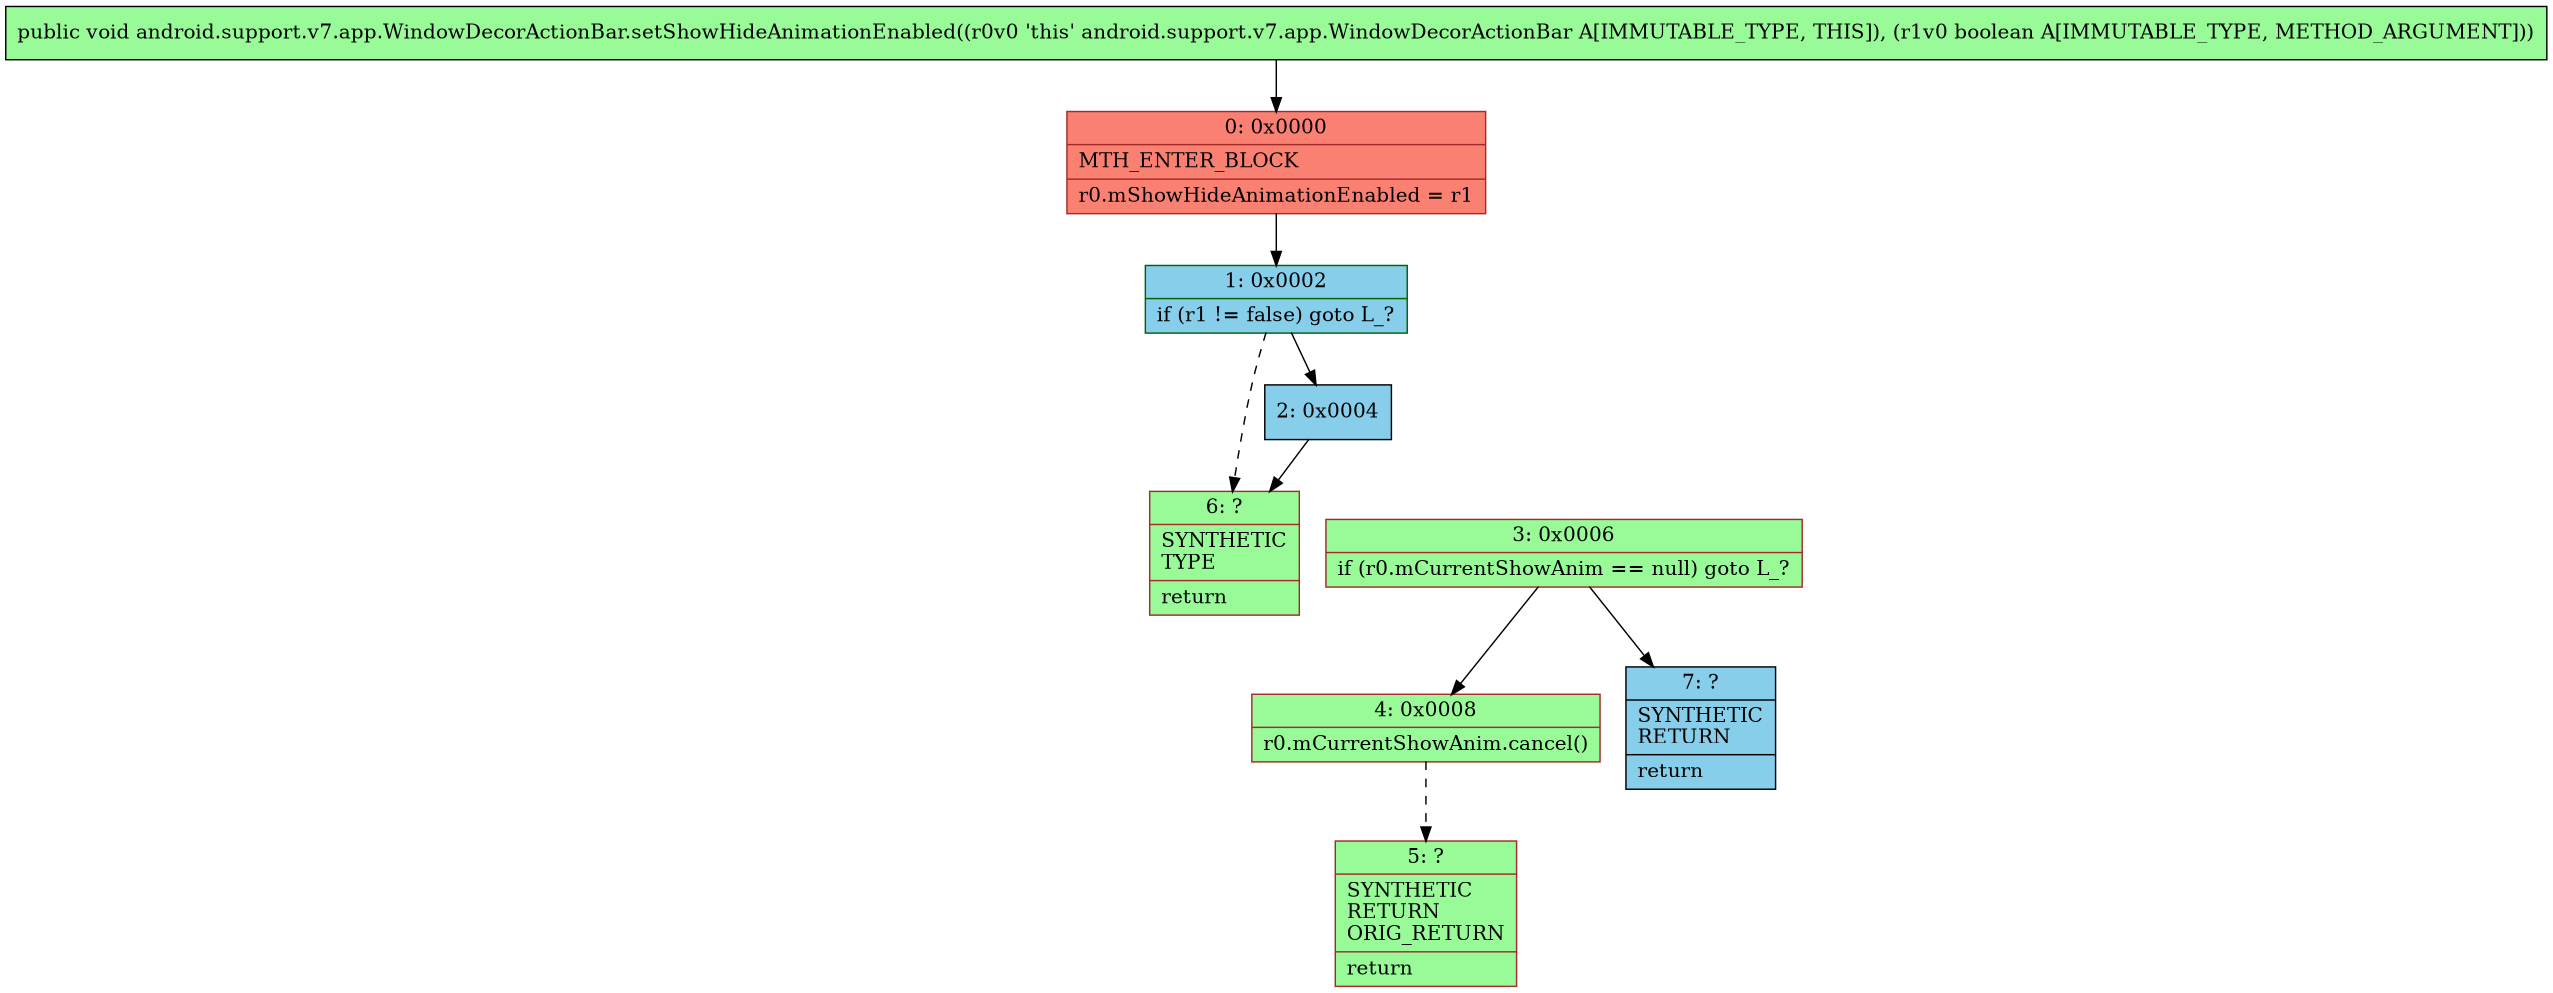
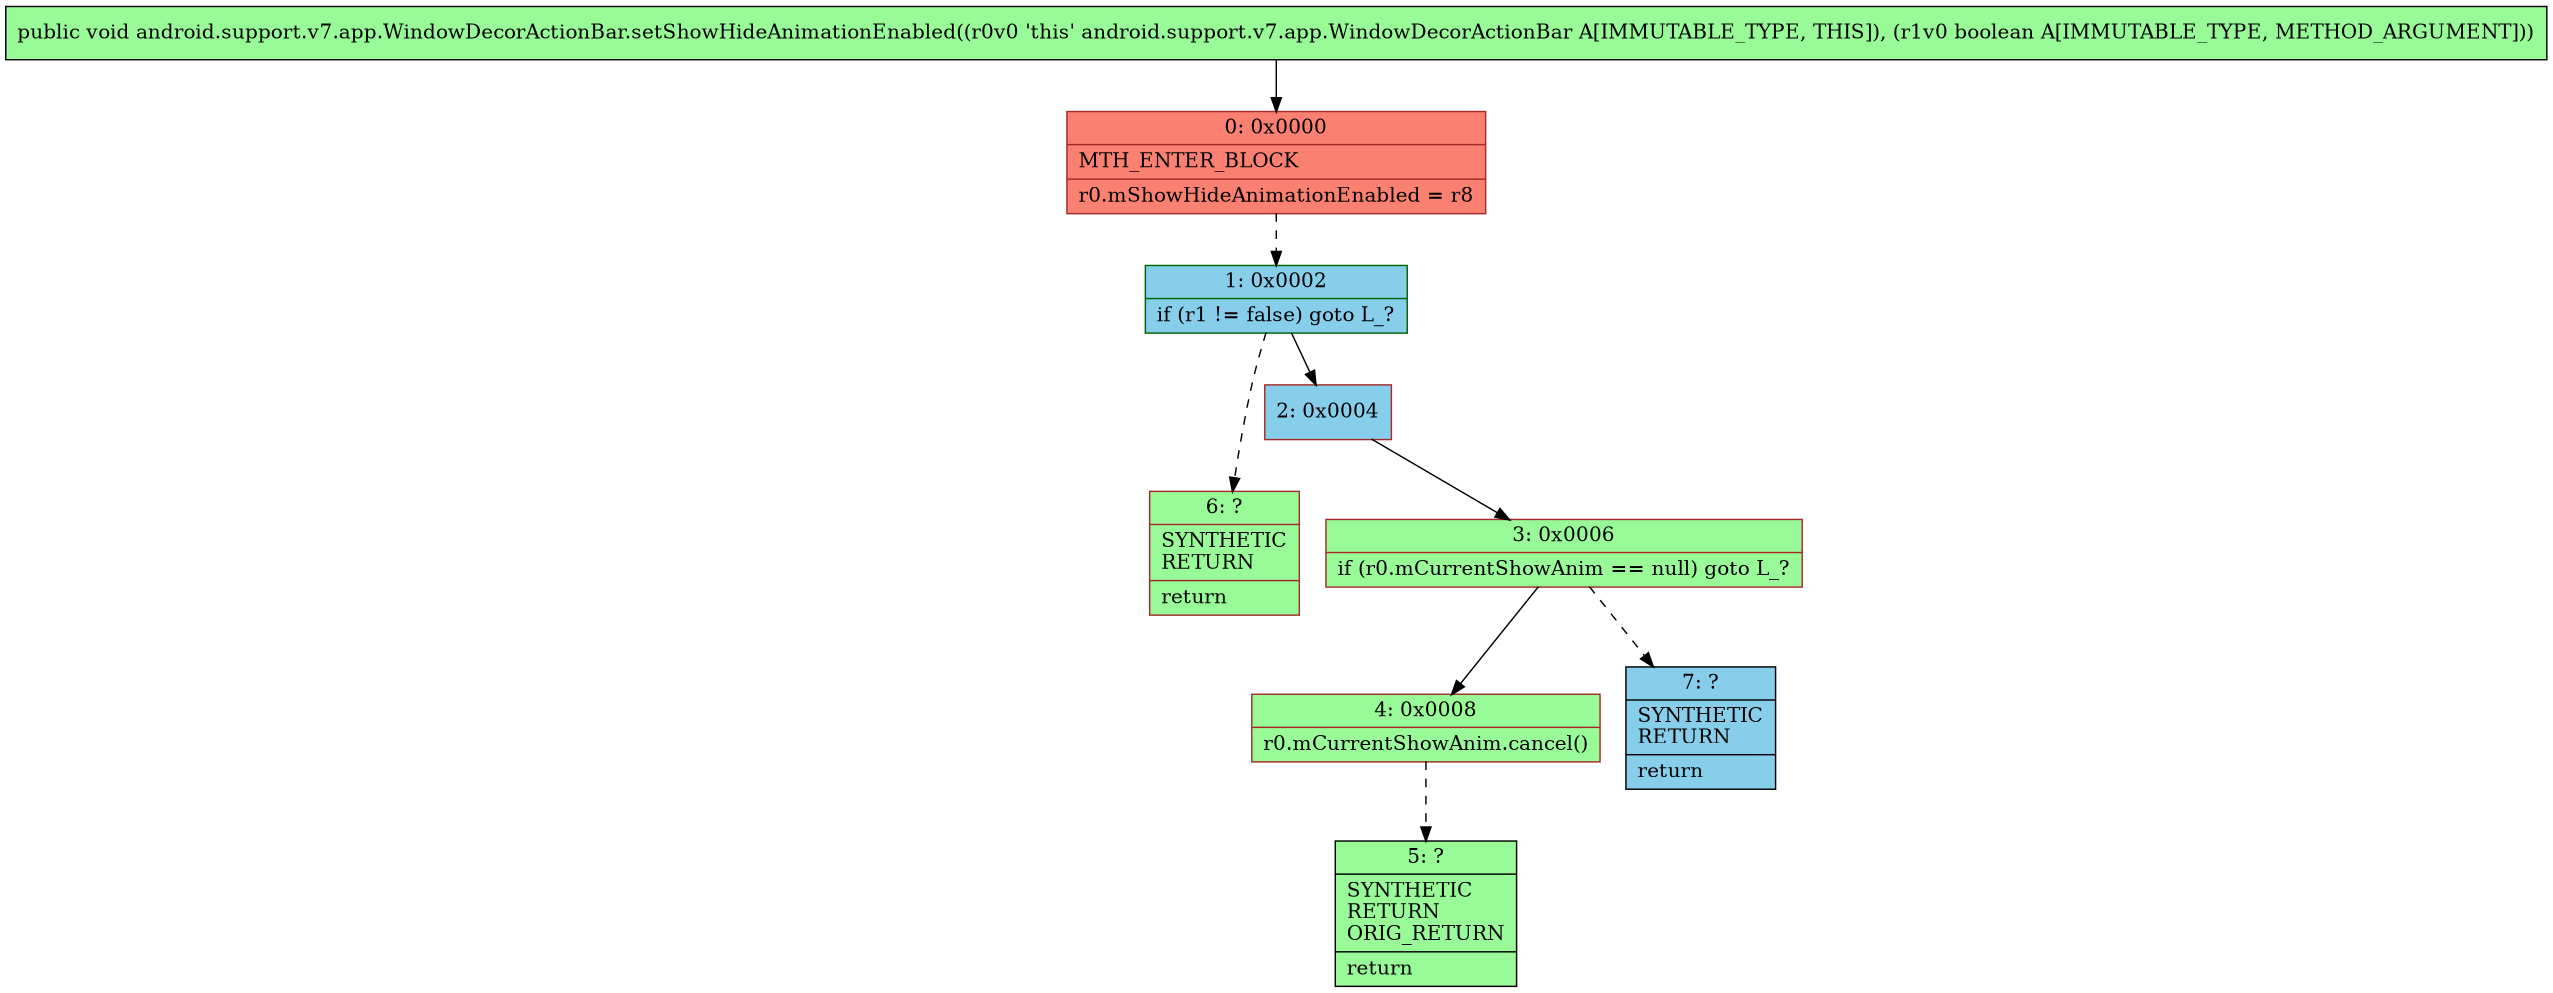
  digraph {
    node [color=brown fillcolor=palegreen shape=record style=filled]
    edge [style=solid]
-   n1 [fillcolor=salmon label="{0\:\ 0x0000|MTH_ENTER_BLOCK\l|r0.mShowHideAnimationEnabled = r1\l}"]
+   n1 [fillcolor=salmon label="{0\:\ 0x0000|MTH_ENTER_BLOCK\l|r0.mShowHideAnimationEnabled = r8\l}"]
    n2 [color=darkgreen fillcolor=skyblue label="{1\:\ 0x0002|if (r1 != false) goto L_?\l}"]
-   n3 [color=black fillcolor=skyblue label="{2\:\ 0x0004}"]
-   n4 [label="{6\:\ ?|SYNTHETIC\lTYPE\l|return\l}"]
+   n3 [fillcolor=skyblue label="{2\:\ 0x0004}"]
+   n4 [label="{6\:\ ?|SYNTHETIC\lRETURN\l|return\l}"]
    n5 [label="{3\:\ 0x0006|if (r0.mCurrentShowAnim == null) goto L_?\l}"]
    n6 [label="{4\:\ 0x0008|r0.mCurrentShowAnim.cancel()\l}"]
    n7 [color=black fillcolor=skyblue label="{7\:\ ?|SYNTHETIC\lRETURN\l|return\l}"]
-   n8 [label="{5\:\ ?|SYNTHETIC\lRETURN\lORIG_RETURN\l|return\l}"]
+   n8 [color=black label="{5\:\ ?|SYNTHETIC\lRETURN\lORIG_RETURN\l|return\l}"]
    n9 [color=black label="{public void android.support.v7.app.WindowDecorActionBar.setShowHideAnimationEnabled((r0v0 'this' android.support.v7.app.WindowDecorActionBar A[IMMUTABLE_TYPE, THIS]), (r1v0 boolean A[IMMUTABLE_TYPE, METHOD_ARGUMENT])) }"]
-   n1 -> n2
+   n1 -> n2 [style=dashed]
    n2 -> n3
    n2 -> n4 [style=dashed]
-   n3 -> n4
+   n3 -> n5
    n5 -> n6
-   n5 -> n7
+   n5 -> n7 [style=dashed]
    n6 -> n8 [style=dashed]
    n9 -> n1
  }
